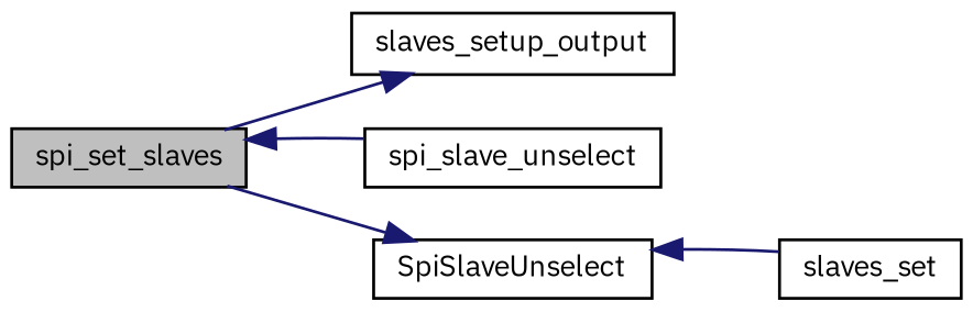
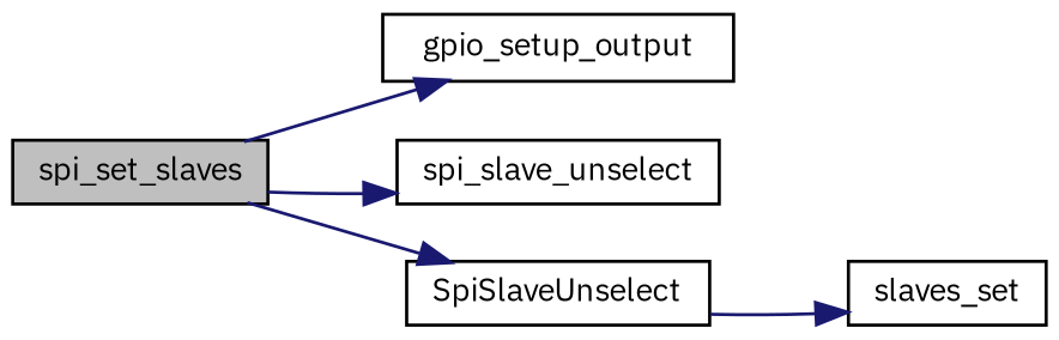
  digraph {
    fontname="IBM Plex Sans"
    rankdir=LR
    node [color=black fillcolor=white fontname="IBM Plex Sans" fontsize=10 shape=record style=filled]
    edge [color=midnightblue fontname="IBM Plex Sans" fontsize=10 labelfontname=FreeSans labelfontsize=10 style=solid]
    n1 [fillcolor=grey75 fontcolor=black height=0.2 label=spi_set_slaves width=0.4]
-   n2 [height=0.2 label=slaves_setup_output width=0.4]
+   n2 [height=0.2 label=gpio_setup_output width=0.4]
    n3 [height=0.2 label=spi_slave_unselect width=0.4]
    n4 [height=0.2 label=SpiSlaveUnselect width=0.4]
    n5 [height=0.2 label=slaves_set width=0.4]
    n1 -> n2
-   n3 -> n1
+   n1 -> n3
    n1 -> n4
-   n5 -> n4
+   n4 -> n5
  }
